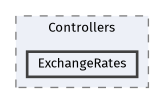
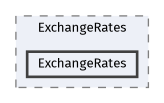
  digraph {
    compound=true
    fontname="Fira Sans"
    n1 [color=grey25 fillcolor="#edf0f7" fontname="Fira Sans" fontsize=10 height=0.2 label=ExchangeRates shape=box style="filled,bold" width=0.4]
    subgraph cluster_1 {
      bgcolor="#edf0f7"
      fontsize=10
-     label=Controllers
+     label=ExchangeRates
      pencolor=grey50
      style="filled,dashed"
      n1
    }
  }
